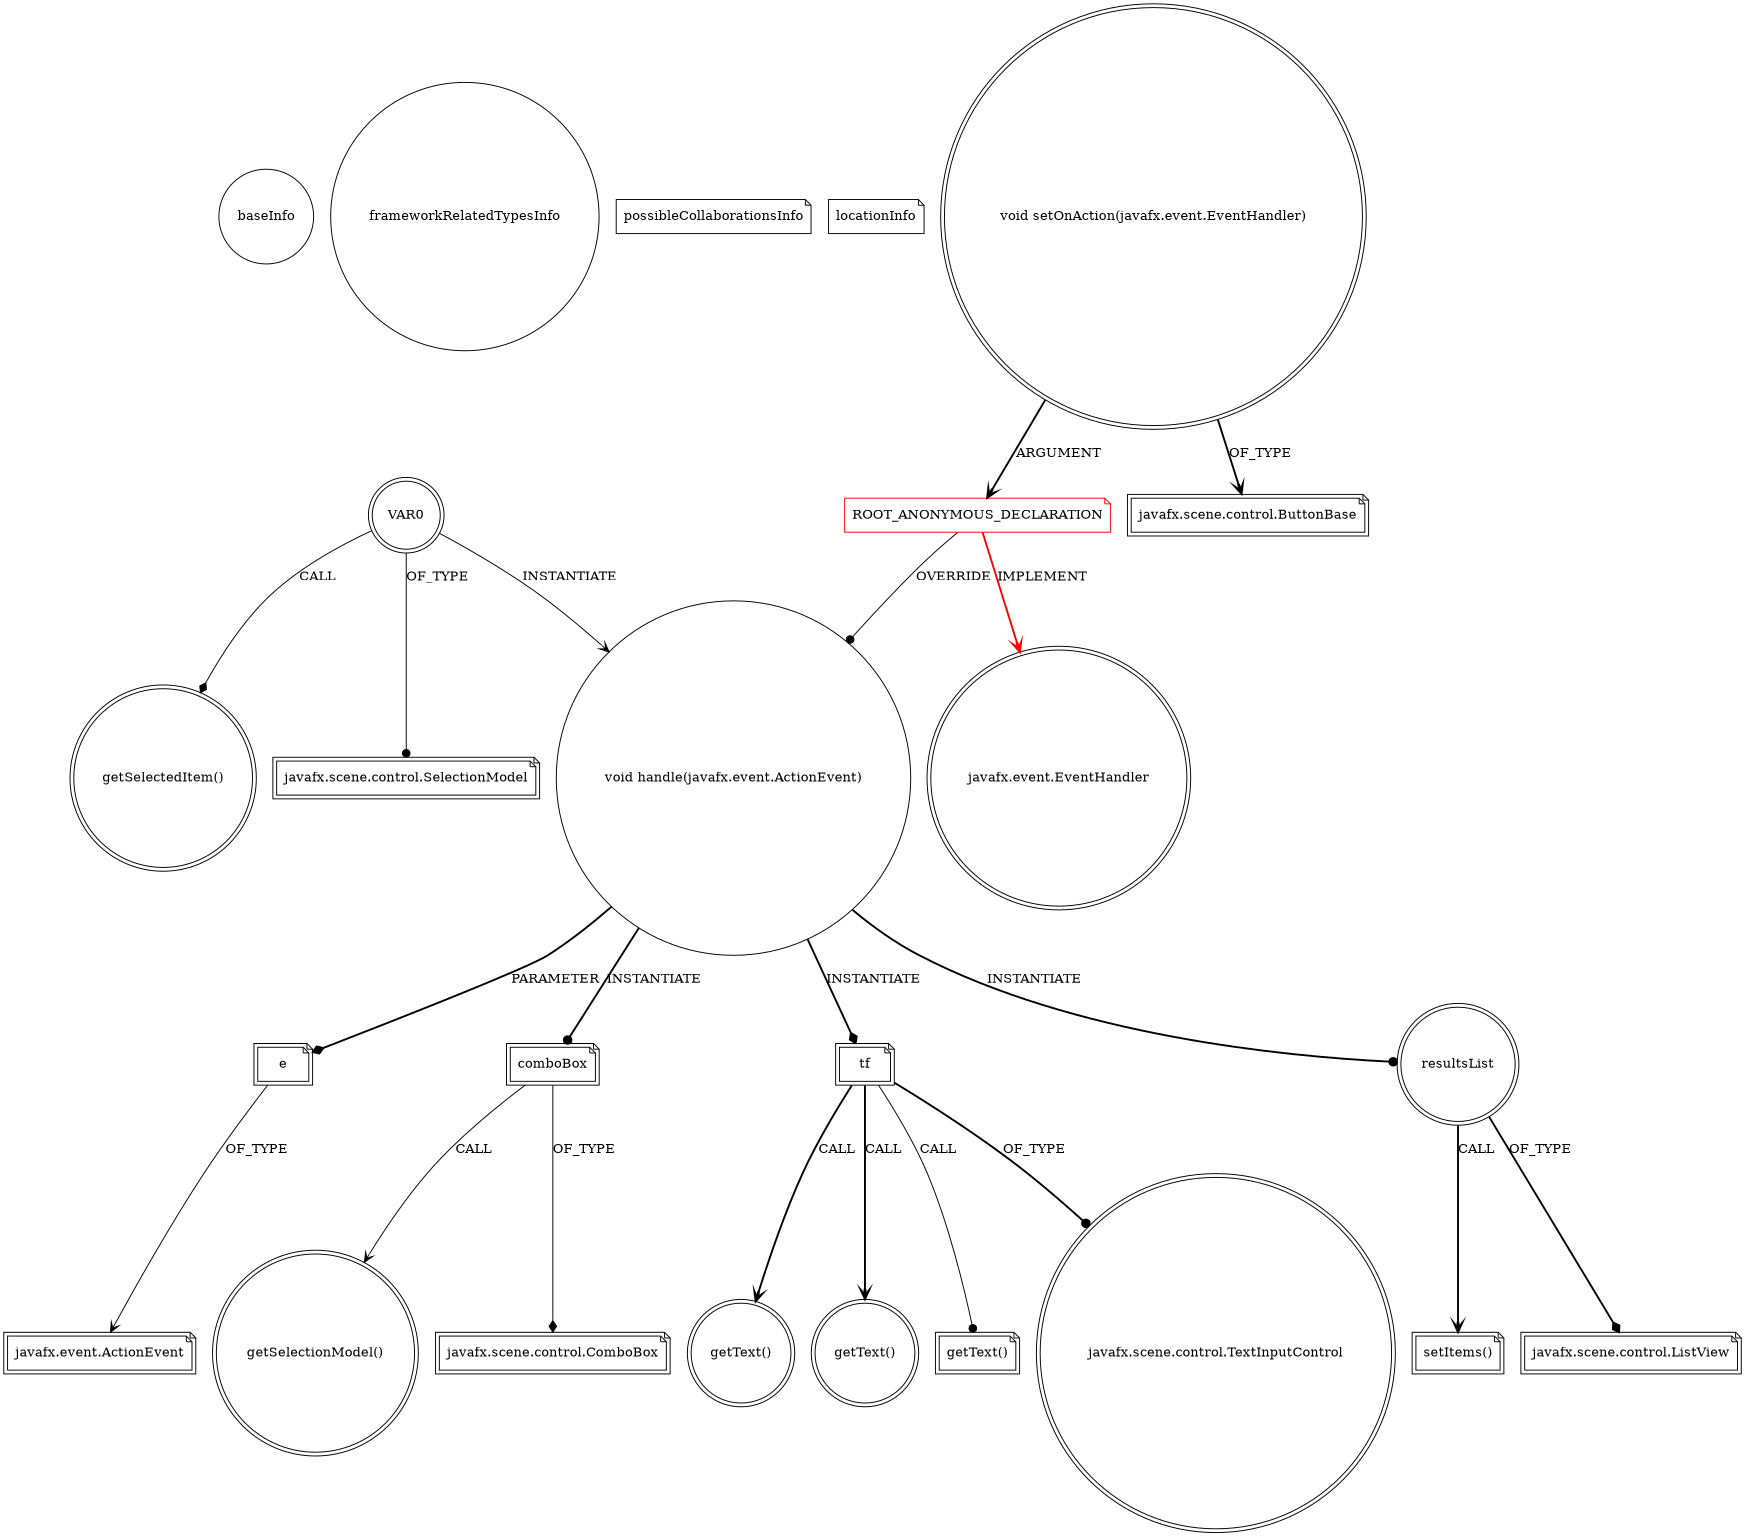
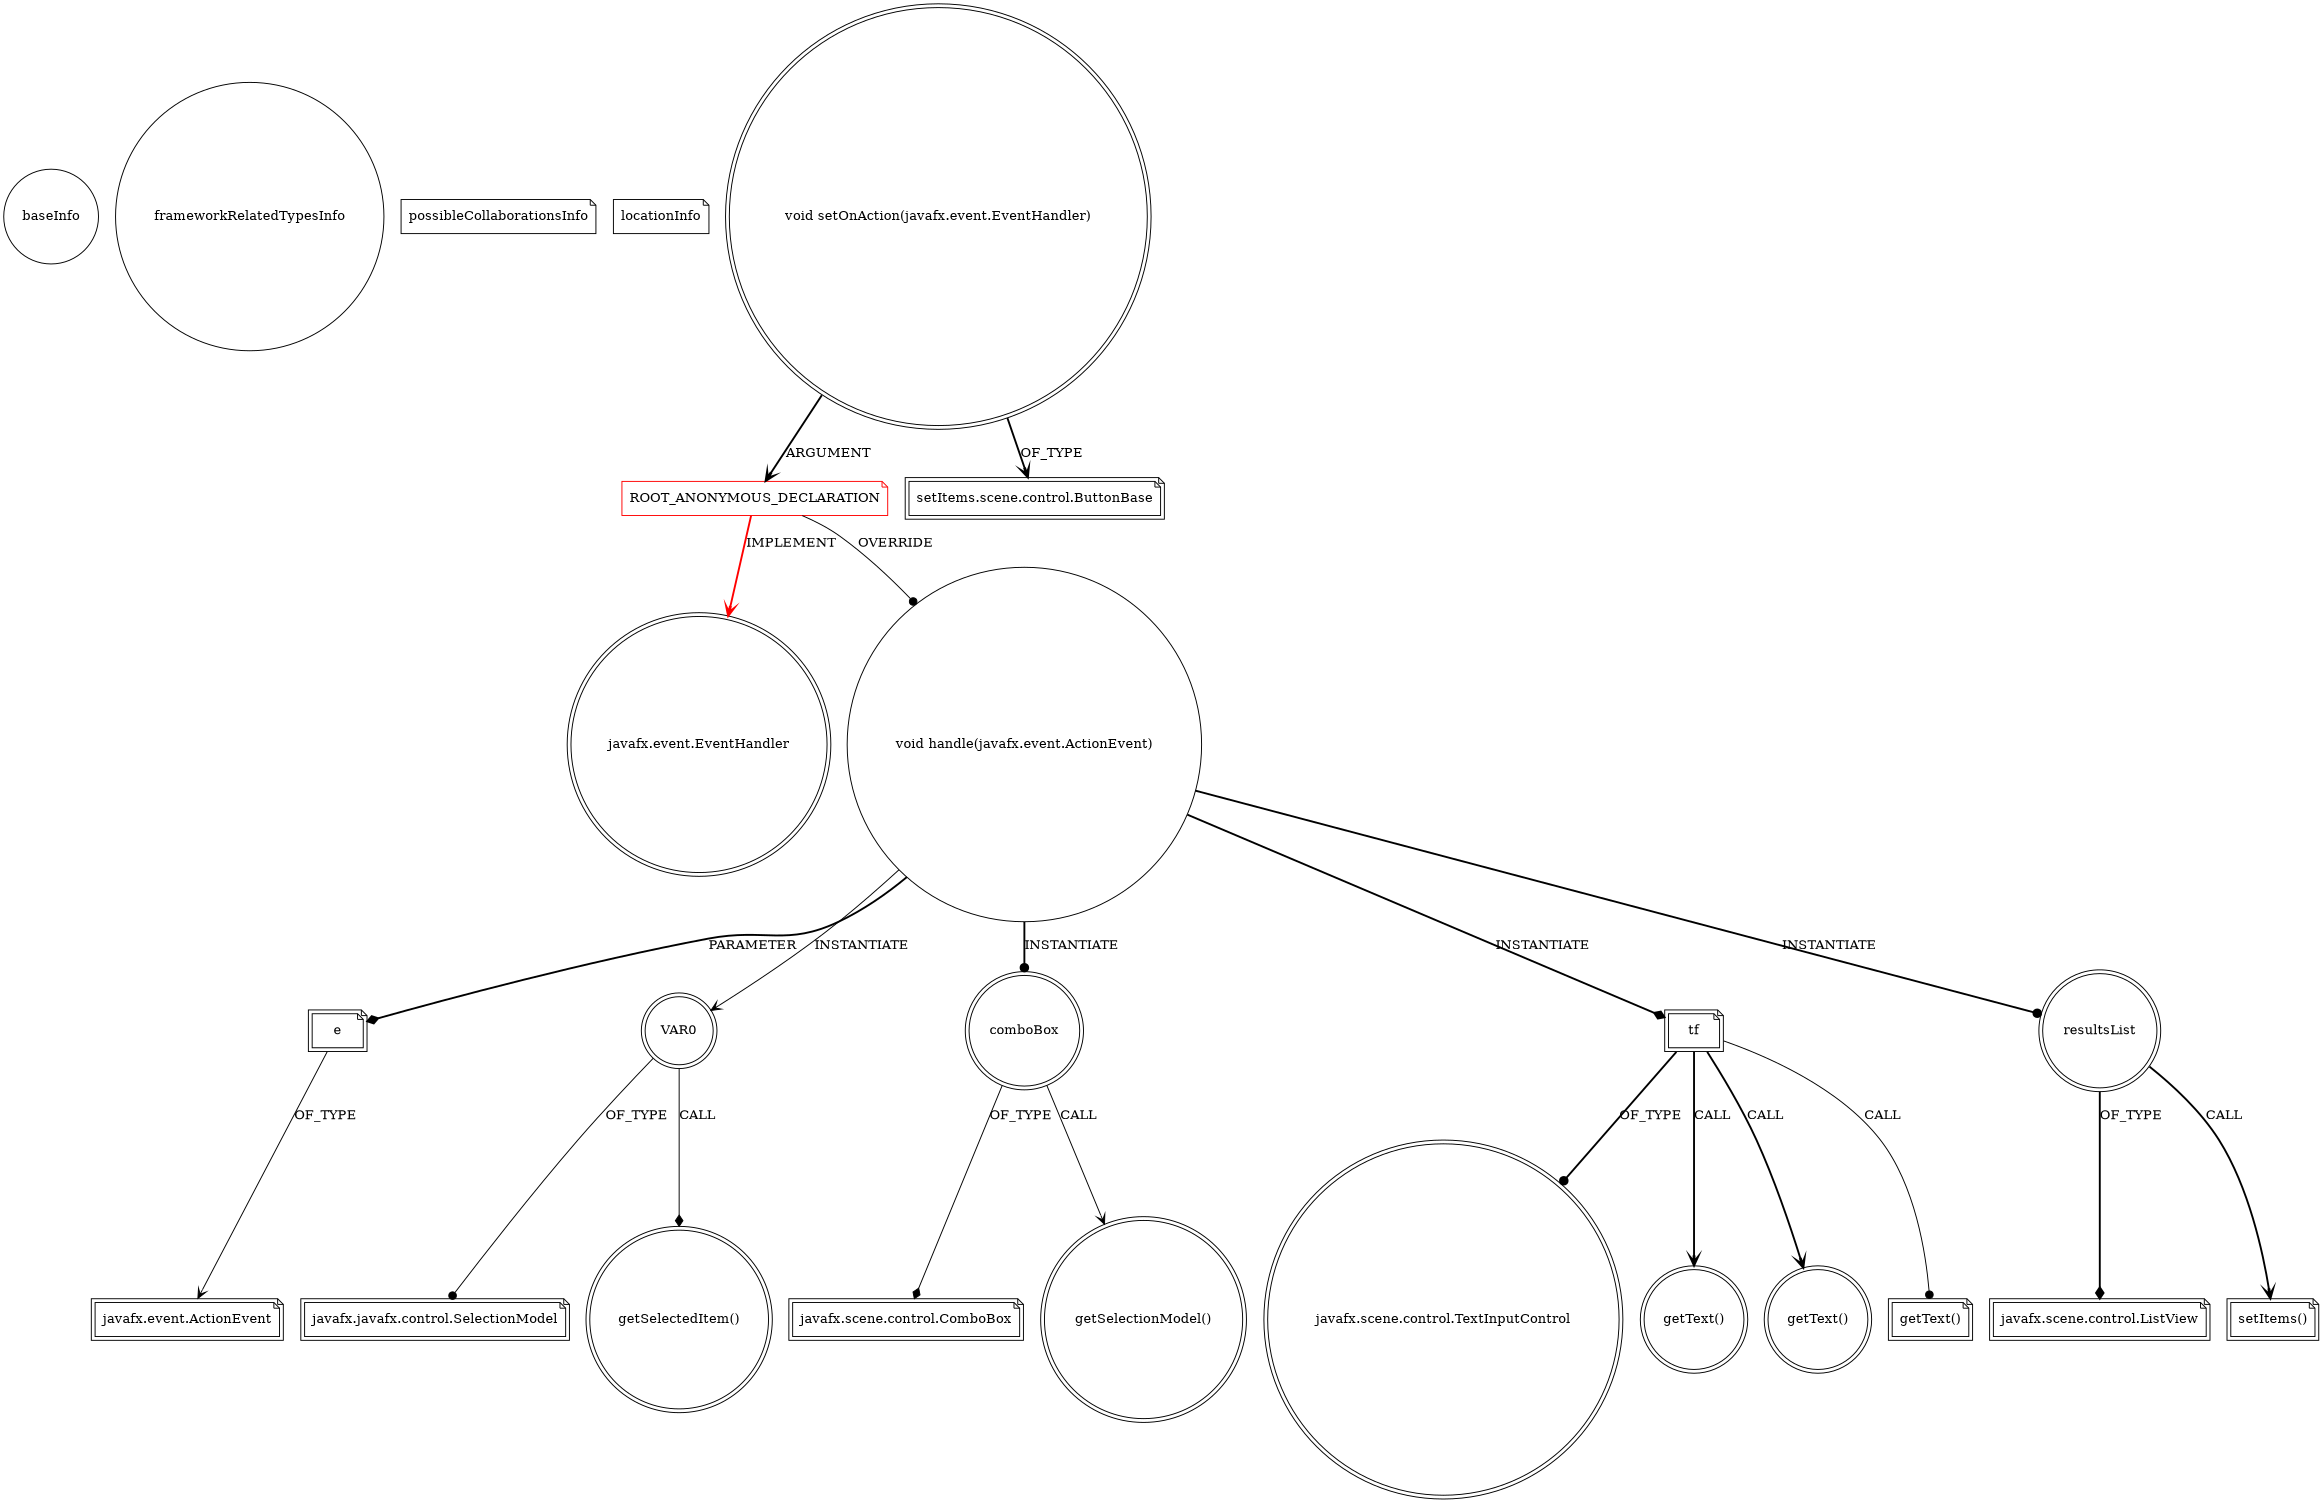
  digraph {
    node [shape=circle isFrameworkType=true vertexType=FRAMEWORK_CLASS_TYPE peripheries=2]
    edge [arrowhead=vee style=bold]
    baseInfo [category=extension_graph graphId=1639 isAnonymous=true possibleRelation=false isFrameworkType="" vertexType="" peripheries=""]
    frameworkRelatedTypesInfo [0="javafx.event.EventHandler" isFrameworkType="" vertexType="" peripheries=""]
    possibleCollaborationsInfo [shape=note isFrameworkType="" vertexType="" peripheries=""]
    locationInfo [contextSignature="void buildSearchGrid()" filePath="/Zulukas-IJA/IJA-master/src/InsightJournalApplication/GUI.java" graphId=1639 projectName="Zulukas-IJA" shape=note isFrameworkType="" vertexType="" peripheries=""]
    n5 [color=red isFrameworkType=false label=ROOT_ANONYMOUS_DECLARATION shape=note vertexType=ROOT_ANONYMOUS_DECLARATION peripheries=""]
    n6 [label="javafx.event.EventHandler" vertexType=FRAMEWORK_INTERFACE_TYPE]
    n7 [isFrameworkType=false label="void handle(javafx.event.ActionEvent)" vertexType=OVERRIDING_METHOD_DECLARATION peripheries=""]
    n8 [label=e shape=note vertexType=PARAMETER_DECLARATION]
    n9 [label=VAR0 vertexType=VARIABLE_EXPRESION]
-   n10 [label=comboBox shape=note vertexType=VARIABLE_EXPRESION]
+   n10 [label=comboBox vertexType=VARIABLE_EXPRESION]
    n11 [label=tf shape=note vertexType=VARIABLE_EXPRESION]
    n12 [label=resultsList vertexType=VARIABLE_EXPRESION]
    n13 [label="void setOnAction(javafx.event.EventHandler)" vertexType=OUTSIDE_CALL]
-   n14 [label="javafx.scene.control.ButtonBase" shape=note]
+   n14 [label="setItems.scene.control.ButtonBase" shape=note]
    n15 [label="javafx.event.ActionEvent" shape=note]
-   n16 [label="javafx.scene.control.SelectionModel" shape=note]
+   n16 [label="javafx.javafx.control.SelectionModel" shape=note]
    n17 [label="getSelectedItem()" vertexType=INSIDE_CALL]
    n18 [label="javafx.scene.control.ComboBox" shape=note]
    n19 [label="getSelectionModel()" vertexType=INSIDE_CALL]
    n20 [label="javafx.scene.control.TextInputControl"]
    n21 [label="getText()" vertexType=INSIDE_CALL]
    n22 [label="getText()" vertexType=INSIDE_CALL]
    n23 [label="getText()" shape=note vertexType=INSIDE_CALL]
    n24 [label="javafx.scene.control.ListView" shape=note]
    n25 [label="setItems()" shape=note vertexType=INSIDE_CALL]
    n5 -> n6 [color=red label=IMPLEMENT]
    n5 -> n7 [arrowhead=dot label=OVERRIDE style=solid]
    n7 -> n8 [arrowhead=diamond label=PARAMETER]
-   n9 -> n7 [label=INSTANTIATE style=solid]
+   n7 -> n9 [label=INSTANTIATE style=solid]
    n7 -> n10 [arrowhead=dot label=INSTANTIATE]
    n7 -> n11 [arrowhead=diamond label=INSTANTIATE]
    n7 -> n12 [arrowhead=dot label=INSTANTIATE]
    n8 -> n15 [label=OF_TYPE style=solid]
    n9 -> n16 [arrowhead=dot label=OF_TYPE style=solid]
    n9 -> n17 [arrowhead=diamond label=CALL style=solid]
    n10 -> n18 [arrowhead=diamond label=OF_TYPE style=solid]
    n10 -> n19 [label=CALL style=solid]
    n11 -> n20 [arrowhead=dot label=OF_TYPE]
    n11 -> n21 [label=CALL]
    n11 -> n22 [label=CALL]
    n11 -> n23 [arrowhead=dot label=CALL style=solid]
    n12 -> n24 [arrowhead=diamond label=OF_TYPE]
    n12 -> n25 [label=CALL]
    n13 -> n5 [label=ARGUMENT]
    n13 -> n14 [label=OF_TYPE]
  }
